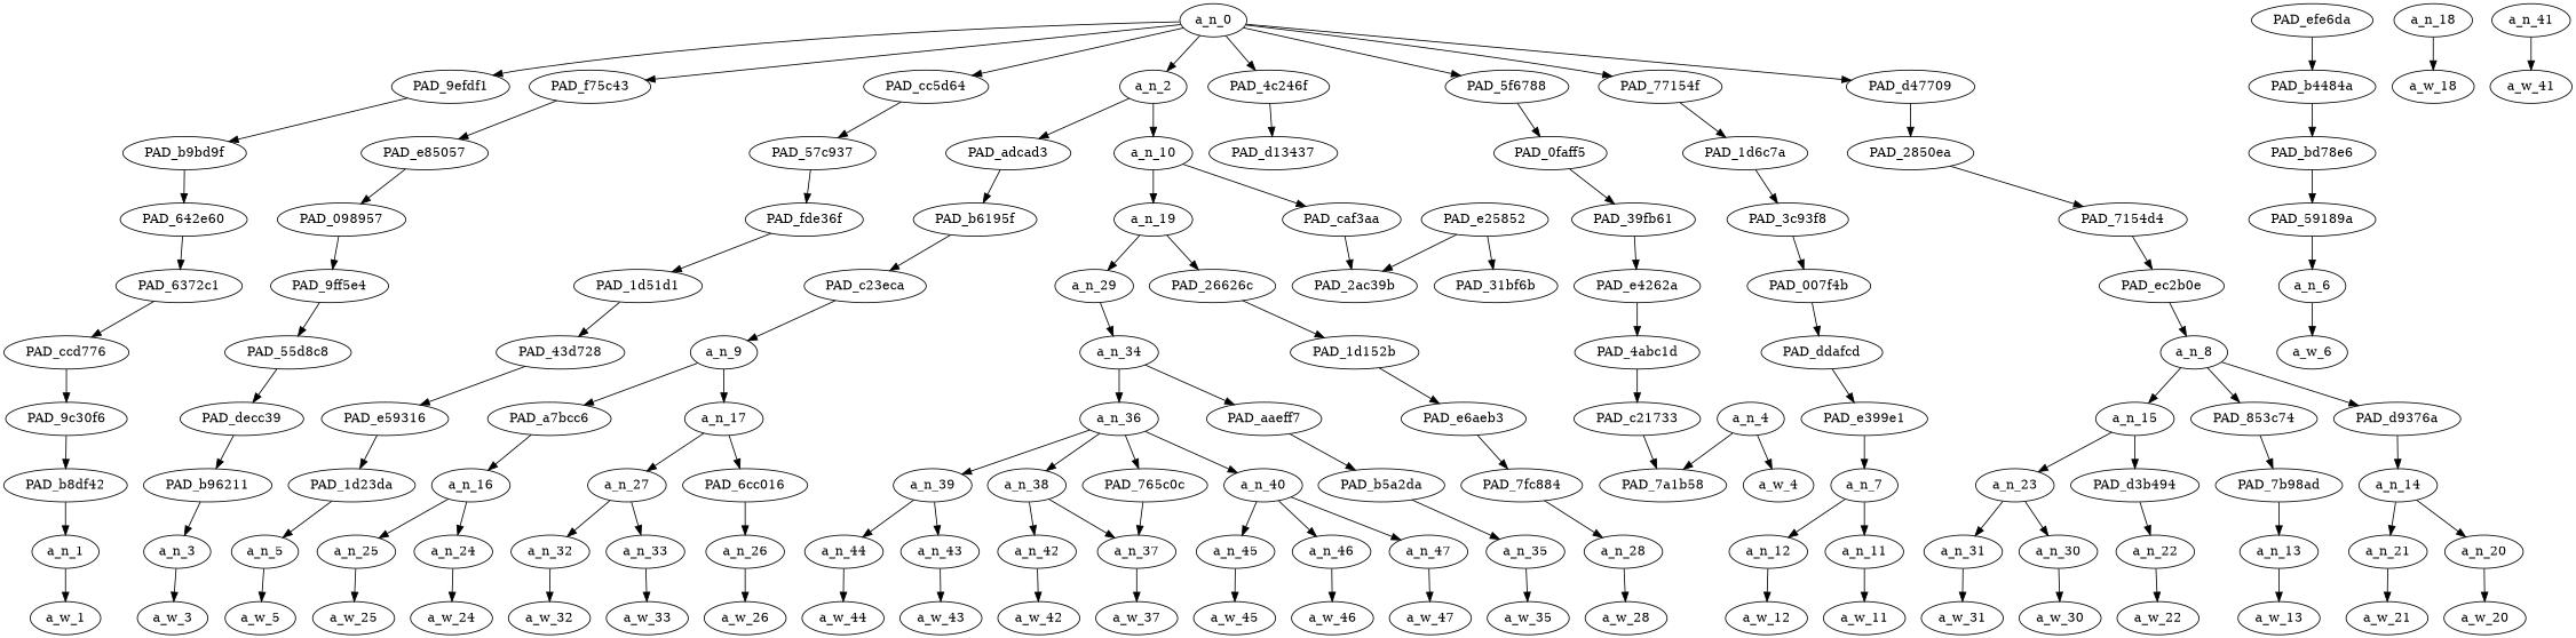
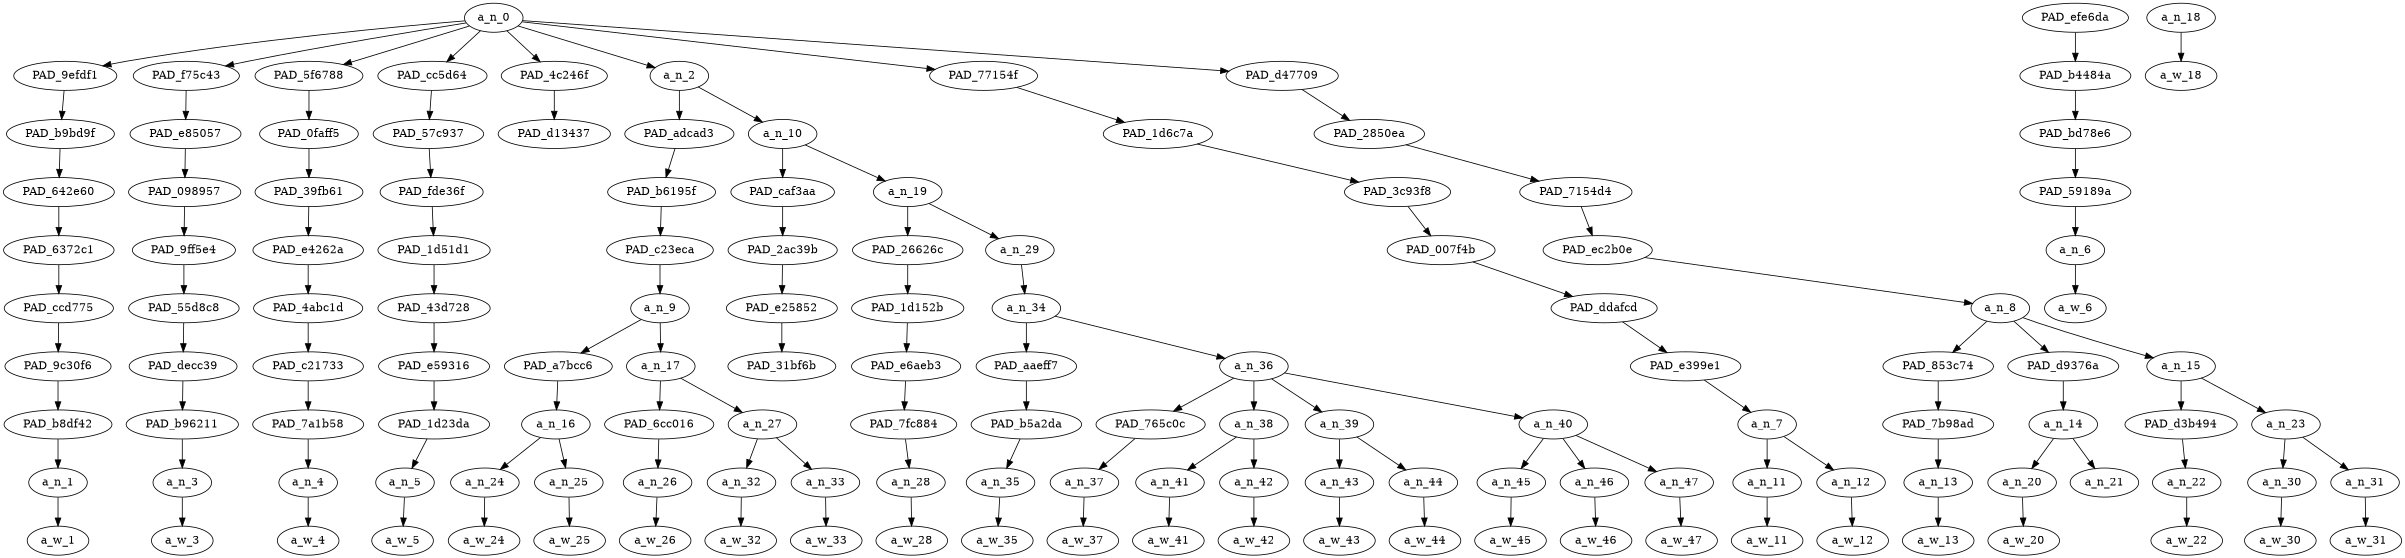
  strict digraph {
    node [div_dir=1 index=0 level=1 text_span="[0]" value=0.09051163]
    a_n_0 [level=9 text_span="[0, 1, 2, 3, 4, 5, 6, 7, 8, 9, 10, 11, 12, 13, 14, 15, 16, 17, 18, 19, 20, 21, 22, 23, 24, 25, 26, 27, 28]" value=1.00000001]
    PAD_9efdf1 [level=8]
    PAD_f75c43 [div_dir=-1 index=2 level=8 text_span="[17]" value=0.03079165]
    PAD_5f6788 [index=3 level=8 text_span="[18]" value=0.03653242]
    PAD_cc5d64 [div_dir=-1 index=4 level=8 text_span="[19]" value=0.03660199]
    PAD_4c246f [div_dir=-1 index=5 level=8 text_span="[20]" value=0.04007074]
    a_n_2 [index=1 level=8 text_span="[1, 2, 3, 4, 5, 6, 7, 8, 9, 10, 11, 12, 13, 14, 15, 16]" value=0.31507118]
    PAD_77154f [index=6 level=8 text_span="[21, 22]" value=0.28168882]
    PAD_d47709 [index=7 level=8 text_span="[23, 24, 25, 26, 27, 28]" value=0.16829539]
    PAD_b9bd9f [level=7]
    PAD_e85057 [div_dir=-1 index=3 level=7 text_span="[17]" value=0.03079165]
    PAD_0faff5 [index=4 level=7 text_span="[18]" value=0.03653242]
    PAD_57c937 [div_dir=-1 index=5 level=7 text_span="[19]" value=0.03660199]
    PAD_d13437 [div_dir=-1 index=6 level=7 text_span="[20]" value=0.04007074]
    PAD_adcad3 [index=1 level=7 text_span="[1, 2, 3, 4, 5]" value=0.10126497]
    a_n_10 [index=2 level=7 text_span="[6, 7, 8, 9, 10, 11, 12, 13, 14, 15, 16]" value=0.21378765]
    PAD_1d6c7a [index=7 level=7 text_span="[21, 22]" value=0.28168882]
    PAD_2850ea [index=8 level=7 text_span="[23, 24, 25, 26, 27, 28]" value=0.16829539]
    PAD_642e60 [level=6]
    PAD_098957 [div_dir=-1 index=4 level=6 text_span="[17]" value=0.03079165]
    PAD_39fb61 [index=5 level=6 text_span="[18]" value=0.03653242]
    PAD_fde36f [div_dir=-1 index=6 level=6 text_span="[19]" value=0.03660199]
    PAD_b6195f [index=1 level=6 text_span="[1, 2, 3, 4, 5]" value=0.10126497]
    PAD_caf3aa [div_dir=-1 index=2 level=6 text_span="[6]" value=0.01701608]
    a_n_19 [index=3 level=6 text_span="[7, 8, 9, 10, 11, 12, 13, 14, 15, 16]" value=0.19675931]
    PAD_3c93f8 [index=8 level=6 text_span="[21, 22]" value=0.28168882]
    PAD_7154d4 [index=9 level=6 text_span="[23, 24, 25, 26, 27, 28]" value=0.16829539]
    PAD_6372c1 [level=5]
-   PAD_ccd776 [level=4]
+   PAD_ccd776 [level=4 label=PAD_ccd775]
    PAD_9c30f6 [level=3]
    PAD_b8df42 [level=2]
    a_n_1
    a_w_1 [div_dir=0 level=0 value=lmfao]
    PAD_9ff5e4 [div_dir=-1 index=5 level=5 text_span="[17]" value=0.03079165]
    PAD_55d8c8 [div_dir=-1 index=5 level=4 text_span="[17]" value=0.03079165]
    PAD_decc39 [div_dir=-1 index=7 level=3 text_span="[17]" value=0.03079165]
    PAD_b96211 [div_dir=-1 index=11 level=2 text_span="[17]" value=0.03079165]
    a_n_3 [div_dir=-1 index=17 text_span="[17]" value=0.03079165]
    a_w_3 [div_dir=0 index=17 level=0 text_span="[17]" value="😭"]
    PAD_e4262a [index=6 level=5 text_span="[18]" value=0.03653242]
    PAD_4abc1d [index=6 level=4 text_span="[18]" value=0.03653242]
    PAD_c21733 [index=8 level=3 text_span="[18]" value=0.03653242]
    PAD_7a1b58 [index=12 level=2 text_span="[18]" value=0.03653242]
    a_n_4 [index=18 text_span="[18]" value=0.03653242]
    a_w_4 [div_dir=0 index=18 level=0 text_span="[18]" value="😭1"]
    PAD_1d51d1 [div_dir=-1 index=7 level=5 text_span="[19]" value=0.03660199]
    PAD_43d728 [div_dir=-1 index=7 level=4 text_span="[19]" value=0.03660199]
    PAD_e59316 [div_dir=-1 index=9 level=3 text_span="[19]" value=0.03660199]
    PAD_1d23da [div_dir=-1 index=13 level=2 text_span="[19]" value=0.03660199]
    a_n_5 [div_dir=-1 index=19 text_span="[19]" value=0.03660199]
    a_w_5 [div_dir=0 index=19 level=0 text_span="[19]" value="😭2"]
    PAD_efe6da [div_dir=-1 index=8 level=5 text_span="[20]" value=0.04007074]
    PAD_b4484a [div_dir=-1 index=8 level=4 text_span="[20]" value=0.04007074]
    PAD_bd78e6 [div_dir=-1 index=10 level=3 text_span="[20]" value=0.04007074]
    PAD_59189a [div_dir=-1 index=14 level=2 text_span="[20]" value=0.04007074]
    a_n_6 [div_dir=-1 index=20 text_span="[20]" value=0.04007074]
    a_w_6 [div_dir=0 index=20 level=0 text_span="[20]" value="😭3"]
    PAD_c23eca [index=1 level=5 text_span="[1, 2, 3, 4, 5]" value=0.10126497]
    PAD_2ac39b [div_dir=-1 index=2 level=5 text_span="[6]" value=0.01701608]
    PAD_26626c [index=3 level=5 text_span="[7]" value=0.01636164]
    a_n_29 [index=4 level=5 text_span="[8, 9, 10, 11, 12, 13, 14, 15, 16]" value=0.18037894]
    a_n_9 [index=1 level=4 text_span="[1, 2, 3, 4, 5]" value=0.10126497]
    PAD_a7bcc6 [index=1 level=3 text_span="[1, 2]" value=0.04445360]
    a_n_17 [div_dir=-1 index=2 level=3 text_span="[3, 4, 5]" value=0.05679626]
    a_n_16 [index=1 level=2 text_span="[1, 2]" value=0.04445360]
    PAD_6cc016 [index=2 level=2 text_span="[3]" value=0.01889026]
    a_n_27 [div_dir=-1 index=3 level=2 text_span="[4, 5]" value=0.03785425]
    a_n_24 [index=1 text_span="[1]" value=0.01874567]
    a_n_25 [index=2 text_span="[2]" value=0.02561761]
    a_n_26 [index=3 text_span="[3]" value=0.01889026]
    a_n_32 [index=4 text_span="[4]" value=0.01776090]
    a_n_33 [div_dir=-1 index=5 text_span="[5]" value=0.02002086]
    a_w_24 [div_dir=0 index=1 level=0 text_span="[1]" value=the]
    a_w_25 [div_dir=0 index=2 level=0 text_span="[2]" value=passenger]
    a_w_26 [div_dir=0 index=3 level=0 text_span="[3]" value=in]
    a_w_32 [div_dir=0 index=4 level=0 text_span="[4]" value=they]
    a_w_33 [div_dir=0 index=5 level=0 text_span="[5]" value=car]
    PAD_e25852 [div_dir=-1 index=2 level=4 text_span="[6]" value=0.01701608]
    PAD_1d152b [index=3 level=4 text_span="[7]" value=0.01636164]
    a_n_34 [index=4 level=4 text_span="[8, 9, 10, 11, 12, 13, 14, 15, 16]" value=0.18036821]
    PAD_31bf6b [div_dir=-1 index=3 level=3 text_span="[6]" value=0.01701608]
    a_n_18 [div_dir=-1 index=6 text_span="[6]" value=0.01701608]
    a_w_18 [div_dir=0 index=6 level=0 text_span="[6]" value=is]
    PAD_e6aeb3 [index=4 level=3 text_span="[7]" value=0.01636164]
    PAD_aaeff7 [div_dir=-1 index=5 level=3 text_span="[8]" value=0.01427139]
    a_n_36 [index=6 level=3 text_span="[9, 10, 11, 12, 13, 14, 15, 16]" value=0.16608610]
    PAD_7fc884 [index=5 level=2 text_span="[7]" value=0.01636164]
    a_n_28 [index=7 text_span="[7]" value=0.01636164]
    a_w_28 [div_dir=0 index=7 level=0 text_span="[7]" value=trying]
    PAD_b5a2da [div_dir=-1 index=6 level=2 text_span="[8]" value=0.01427139]
    PAD_765c0c [index=7 level=2 text_span="[9]" value=0.01956544]
    a_n_38 [div_dir=-1 index=8 level=2 text_span="[10, 11]" value=0.04135710]
    a_n_39 [div_dir=-1 index=9 level=2 text_span="[12, 13]" value=0.03723633]
    a_n_40 [index=10 level=2 text_span="[14, 15, 16]" value=0.06790012]
    a_n_35 [div_dir=-1 index=8 text_span="[8]" value=0.01427139]
    a_n_37 [index=9 text_span="[9]" value=0.01956544]
    a_n_41 [div_dir=-1 index=10 text_span="[10]" value=0.01595783]
    a_n_42 [div_dir=-1 index=11 text_span="[11]" value=0.02535987]
    a_n_43 [index=12 text_span="[12]" value=0.01723929]
    a_n_44 [div_dir=-1 index=13 text_span="[13]" value=0.01998772]
    a_n_45 [index=14 text_span="[14]" value=0.02705870]
    a_n_46 [div_dir=-1 index=15 text_span="[15]" value=0.01996442]
    a_n_47 [index=16 text_span="[16]" value=0.02082833]
    a_w_35 [div_dir=0 index=8 level=0 text_span="[8]" value=to]
    a_w_37 [div_dir=0 index=9 level=0 text_span="[9]" value=file]
    a_w_41 [div_dir=0 index=10 level=0 text_span="[10]" value=another]
    a_w_42 [div_dir=0 index=11 level=0 text_span="[11]" value=claim]
    a_w_43 [div_dir=0 index=12 level=0 text_span="[12]" value=in1]
    a_w_44 [div_dir=0 index=13 level=0 text_span="[13]" value=they1]
    a_w_45 [div_dir=0 index=14 level=0 text_span="[14]" value=neck]
    a_w_46 [div_dir=0 index=15 level=0 text_span="[15]" value=and]
    a_w_47 [div_dir=0 index=16 level=0 text_span="[16]" value=back]
    PAD_007f4b [index=9 level=5 text_span="[21, 22]" value=0.28168882]
    PAD_ddafcd [index=9 level=4 text_span="[21, 22]" value=0.28168882]
    PAD_e399e1 [index=11 level=3 text_span="[21, 22]" value=0.28168882]
    a_n_7 [index=15 level=2 text_span="[21, 22]" value=0.28168882]
    a_n_11 [index=21 text_span="[21]" value=0.05254828]
    a_n_12 [index=22 text_span="[22]" value=0.22832239]
    a_w_11 [div_dir=0 index=21 level=0 text_span="[21]" value=u]
    a_w_12 [div_dir=0 index=22 level=0 text_span="[22]" value=niggers]
    PAD_ec2b0e [index=10 level=5 text_span="[23, 24, 25, 26, 27, 28]" value=0.16829539]
    a_n_8 [index=10 level=4 text_span="[23, 24, 25, 26, 27, 28]" value=0.16829539]
    PAD_853c74 [index=12 level=3 text_span="[23]" value=0.02641519]
    PAD_d9376a [div_dir=-1 index=13 level=3 text_span="[24, 25]" value=0.06068476]
    a_n_15 [index=14 level=3 text_span="[26, 27, 28]" value=0.08107186]
    PAD_7b98ad [index=16 level=2 text_span="[23]" value=0.02641519]
    a_n_14 [div_dir=-1 index=17 level=2 text_span="[24, 25]" value=0.06068476]
    PAD_d3b494 [index=18 level=2 text_span="[26]" value=0.02111920]
    a_n_23 [index=19 level=2 text_span="[27, 28]" value=0.05976335]
    a_n_13 [index=23 text_span="[23]" value=0.02641519]
    a_n_20 [index=24 text_span="[24]" value=0.01879819]
    a_n_21 [div_dir=-1 index=25 text_span="[25]" value=0.04186013]
    a_n_22 [index=26 text_span="[26]" value=0.02111920]
    a_n_30 [div_dir=-1 index=27 text_span="[27]" value=0.02594400]
    a_n_31 [index=28 text_span="[28]" value=0.03361106]
    a_w_13 [div_dir=0 index=23 level=0 text_span="[23]" value=are]
    a_w_20 [div_dir=0 index=24 level=0 text_span="[24]" value=so]
-   a_w_21 [div_dir=0 index=25 level=0 text_span="[25]" value=predictable]
    a_w_22 [div_dir=0 index=26 level=0 text_span="[26]" value=make]
    a_w_30 [div_dir=0 index=27 level=0 text_span="[27]" value=me]
    a_w_31 [div_dir=0 index=28 level=0 text_span="[28]" value=sick]
    a_n_0 -> PAD_9efdf1
    a_n_0 -> PAD_f75c43
    a_n_0 -> PAD_5f6788
    a_n_0 -> PAD_cc5d64
    a_n_0 -> PAD_4c246f
    a_n_0 -> a_n_2
    a_n_0 -> PAD_77154f
    a_n_0 -> PAD_d47709
    PAD_9efdf1 -> PAD_b9bd9f
    PAD_f75c43 -> PAD_e85057
    PAD_5f6788 -> PAD_0faff5
    PAD_cc5d64 -> PAD_57c937
    PAD_4c246f -> PAD_d13437
    a_n_2 -> PAD_adcad3
    a_n_2 -> a_n_10
    PAD_77154f -> PAD_1d6c7a
    PAD_d47709 -> PAD_2850ea
    PAD_b9bd9f -> PAD_642e60
    PAD_e85057 -> PAD_098957
    PAD_0faff5 -> PAD_39fb61
    PAD_57c937 -> PAD_fde36f
    PAD_adcad3 -> PAD_b6195f
    a_n_10 -> PAD_caf3aa
    a_n_10 -> a_n_19
    PAD_1d6c7a -> PAD_3c93f8
    PAD_2850ea -> PAD_7154d4
    PAD_642e60 -> PAD_6372c1
    PAD_098957 -> PAD_9ff5e4
    PAD_39fb61 -> PAD_e4262a
    PAD_fde36f -> PAD_1d51d1
    PAD_b6195f -> PAD_c23eca
    PAD_caf3aa -> PAD_2ac39b
    a_n_19 -> PAD_26626c
    a_n_19 -> a_n_29
    PAD_3c93f8 -> PAD_007f4b
    PAD_7154d4 -> PAD_ec2b0e
    PAD_6372c1 -> PAD_ccd776
    PAD_ccd776 -> PAD_9c30f6
    PAD_9c30f6 -> PAD_b8df42
    PAD_b8df42 -> a_n_1
    a_n_1 -> a_w_1
    PAD_9ff5e4 -> PAD_55d8c8
    PAD_55d8c8 -> PAD_decc39
    PAD_decc39 -> PAD_b96211
    PAD_b96211 -> a_n_3
    a_n_3 -> a_w_3
    PAD_e4262a -> PAD_4abc1d
    PAD_4abc1d -> PAD_c21733
    PAD_c21733 -> PAD_7a1b58
-   a_n_4 -> PAD_7a1b58
+   PAD_7a1b58 -> a_n_4
    a_n_4 -> a_w_4
    PAD_1d51d1 -> PAD_43d728
    PAD_43d728 -> PAD_e59316
    PAD_e59316 -> PAD_1d23da
    PAD_1d23da -> a_n_5
    a_n_5 -> a_w_5
    PAD_efe6da -> PAD_b4484a
    PAD_b4484a -> PAD_bd78e6
    PAD_bd78e6 -> PAD_59189a
    PAD_59189a -> a_n_6
    a_n_6 -> a_w_6
    PAD_c23eca -> a_n_9
-   PAD_e25852 -> PAD_2ac39b
+   PAD_2ac39b -> PAD_e25852
    PAD_26626c -> PAD_1d152b
    a_n_29 -> a_n_34
    a_n_9 -> PAD_a7bcc6
    a_n_9 -> a_n_17
    PAD_a7bcc6 -> a_n_16
    a_n_17 -> PAD_6cc016
    a_n_17 -> a_n_27
    a_n_16 -> a_n_24
    a_n_16 -> a_n_25
    PAD_6cc016 -> a_n_26
    a_n_27 -> a_n_32
    a_n_27 -> a_n_33
    a_n_24 -> a_w_24
    a_n_25 -> a_w_25
    a_n_26 -> a_w_26
    a_n_32 -> a_w_32
    a_n_33 -> a_w_33
    PAD_e25852 -> PAD_31bf6b
    PAD_1d152b -> PAD_e6aeb3
    a_n_34 -> PAD_aaeff7
    a_n_34 -> a_n_36
    a_n_18 -> a_w_18
    PAD_e6aeb3 -> PAD_7fc884
    PAD_aaeff7 -> PAD_b5a2da
    a_n_36 -> PAD_765c0c
    a_n_36 -> a_n_38
    a_n_36 -> a_n_39
    a_n_36 -> a_n_40
    PAD_7fc884 -> a_n_28
    a_n_28 -> a_w_28
    PAD_b5a2da -> a_n_35
    PAD_765c0c -> a_n_37
-   a_n_38 -> a_n_37
+   a_n_38 -> a_n_41
    a_n_38 -> a_n_42
    a_n_39 -> a_n_43
    a_n_39 -> a_n_44
    a_n_40 -> a_n_45
    a_n_40 -> a_n_46
    a_n_40 -> a_n_47
    a_n_35 -> a_w_35
    a_n_37 -> a_w_37
    a_n_41 -> a_w_41
    a_n_42 -> a_w_42
    a_n_43 -> a_w_43
    a_n_44 -> a_w_44
    a_n_45 -> a_w_45
    a_n_46 -> a_w_46
    a_n_47 -> a_w_47
    PAD_007f4b -> PAD_ddafcd
    PAD_ddafcd -> PAD_e399e1
    PAD_e399e1 -> a_n_7
    a_n_7 -> a_n_11
    a_n_7 -> a_n_12
    a_n_11 -> a_w_11
    a_n_12 -> a_w_12
    PAD_ec2b0e -> a_n_8
    a_n_8 -> PAD_853c74
    a_n_8 -> PAD_d9376a
    a_n_8 -> a_n_15
    PAD_853c74 -> PAD_7b98ad
    PAD_d9376a -> a_n_14
    a_n_15 -> PAD_d3b494
    a_n_15 -> a_n_23
    PAD_7b98ad -> a_n_13
    a_n_14 -> a_n_20
    a_n_14 -> a_n_21
    PAD_d3b494 -> a_n_22
    a_n_23 -> a_n_30
    a_n_23 -> a_n_31
    a_n_13 -> a_w_13
    a_n_20 -> a_w_20
-   a_n_21 -> a_w_21
    a_n_22 -> a_w_22
    a_n_30 -> a_w_30
    a_n_31 -> a_w_31
  }
